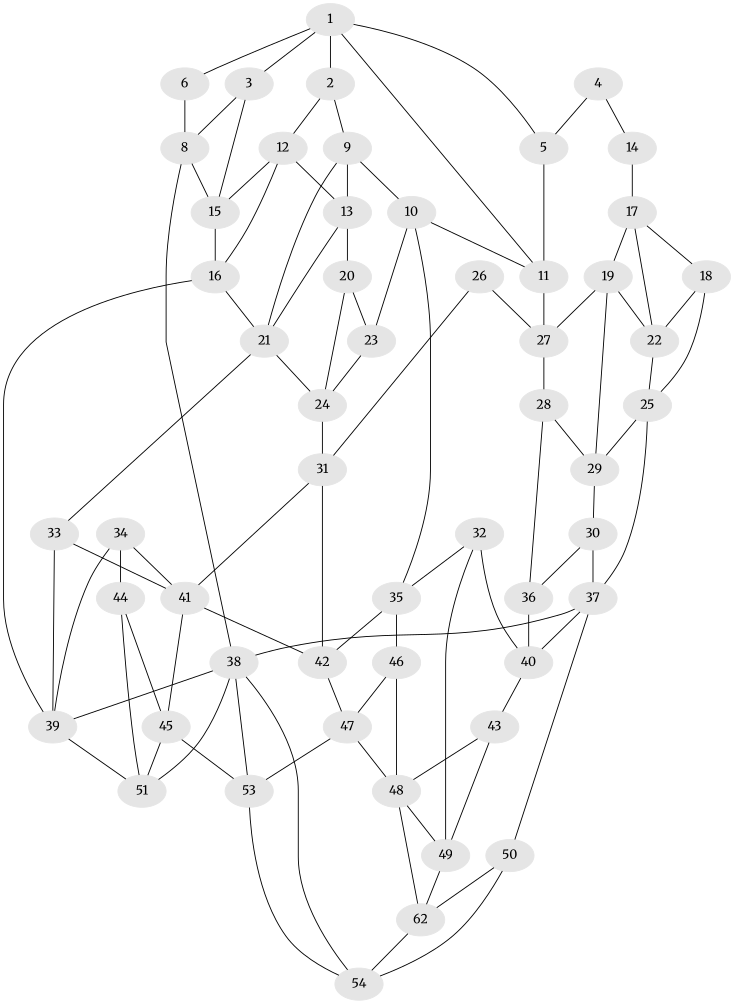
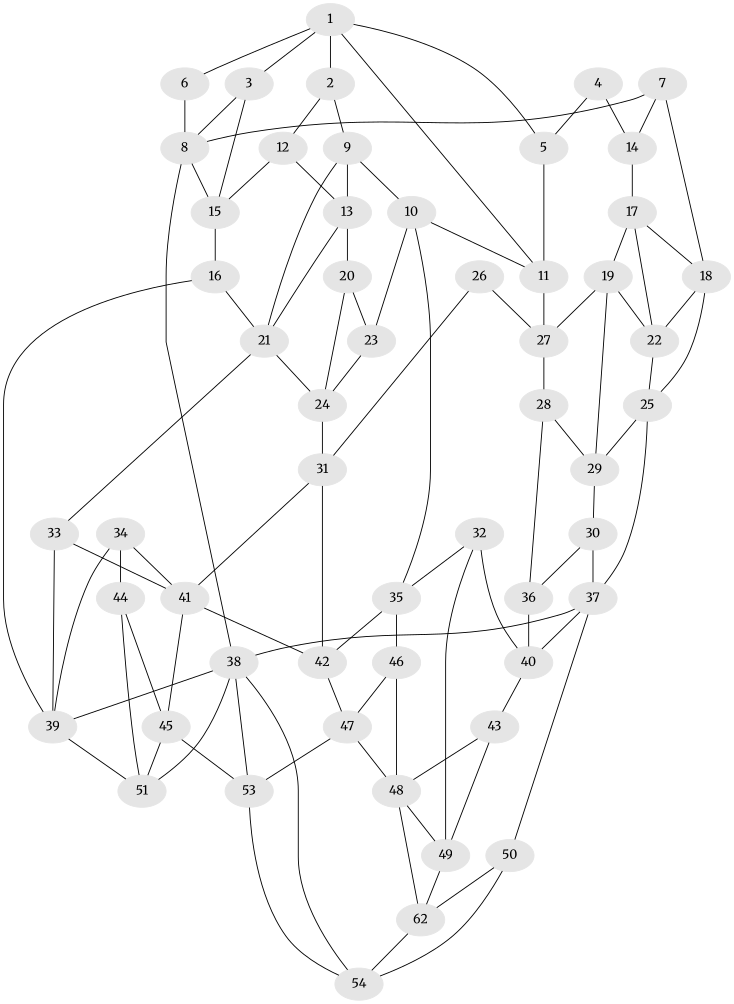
  graph {
    fontname=Merriweather
    node [color=gray90 fontname=Merriweather style=filled]
    edge [fontname=Merriweather weight=1.0]
    1
    2
    3
    5
    6
    11
    9
    12
    8
    15
    27
    10
    13
    21
    16
    38
    4
    14
    17
+   7
    18
    22
    25
    39
    51
    53
    54
    23
    35
    20
    24
    28
    33
    19
    29
    37
    30
    31
    41
    42
    40
    50
    26
    46
    36
    45
    47
    32
    49
    43
    n51 [label=62]
    34
    44
    48
    1 -- 2
    1 -- 3
    1 -- 5
    1 -- 6
    1 -- 11
    2 -- 9
    2 -- 12
    3 -- 8
    3 -- 15
    5 -- 11
    6 -- 8
    11 -- 27
    9 -- 10
    9 -- 13
    9 -- 21
    12 -- 15
    12 -- 13
-   12 -- 16
    8 -- 15
    8 -- 38 [weight=2.0]
    15 -- 16
    27 -- 28
    10 -- 11
    10 -- 23
    10 -- 35
    13 -- 21
    13 -- 20
    21 -- 24
    21 -- 33
    16 -- 21
    16 -- 39
    38 -- 39
    38 -- 51
    38 -- 53
    38 -- 54
    4 -- 5
    4 -- 14 [weight=2.0]
    14 -- 17
    17 -- 18
    17 -- 22
    17 -- 19
+   7 -- 8
+   7 -- 14
+   7 -- 18
    18 -- 22
    18 -- 25
    22 -- 25
    25 -- 29
    25 -- 37
    39 -- 51
    53 -- 54
    23 -- 24
    35 -- 42
    35 -- 46
    20 -- 23
    20 -- 24
    24 -- 31
    28 -- 29
    28 -- 36
    33 -- 39 [weight=2.0]
    33 -- 41
    19 -- 27
    19 -- 22
    19 -- 29
    29 -- 30
    37 -- 38
    37 -- 40
    37 -- 50
    30 -- 37
    30 -- 36
    31 -- 41
    31 -- 42
    41 -- 42 [weight=2.0]
    41 -- 45
    42 -- 47
    40 -- 43
    50 -- 54
    50 -- n51
    26 -- 27
    26 -- 31
    46 -- 47
    46 -- 48
    36 -- 40 [weight=2.0]
    45 -- 51
    45 -- 53
    47 -- 53
    47 -- 48
    32 -- 35
    32 -- 40
    32 -- 49
    49 -- n51
    43 -- 49
    43 -- 48
    n51 -- 54
    34 -- 39
    34 -- 41
    34 -- 44 [weight=2.0]
    44 -- 51
    44 -- 45
    48 -- 49
    48 -- n51
  }
